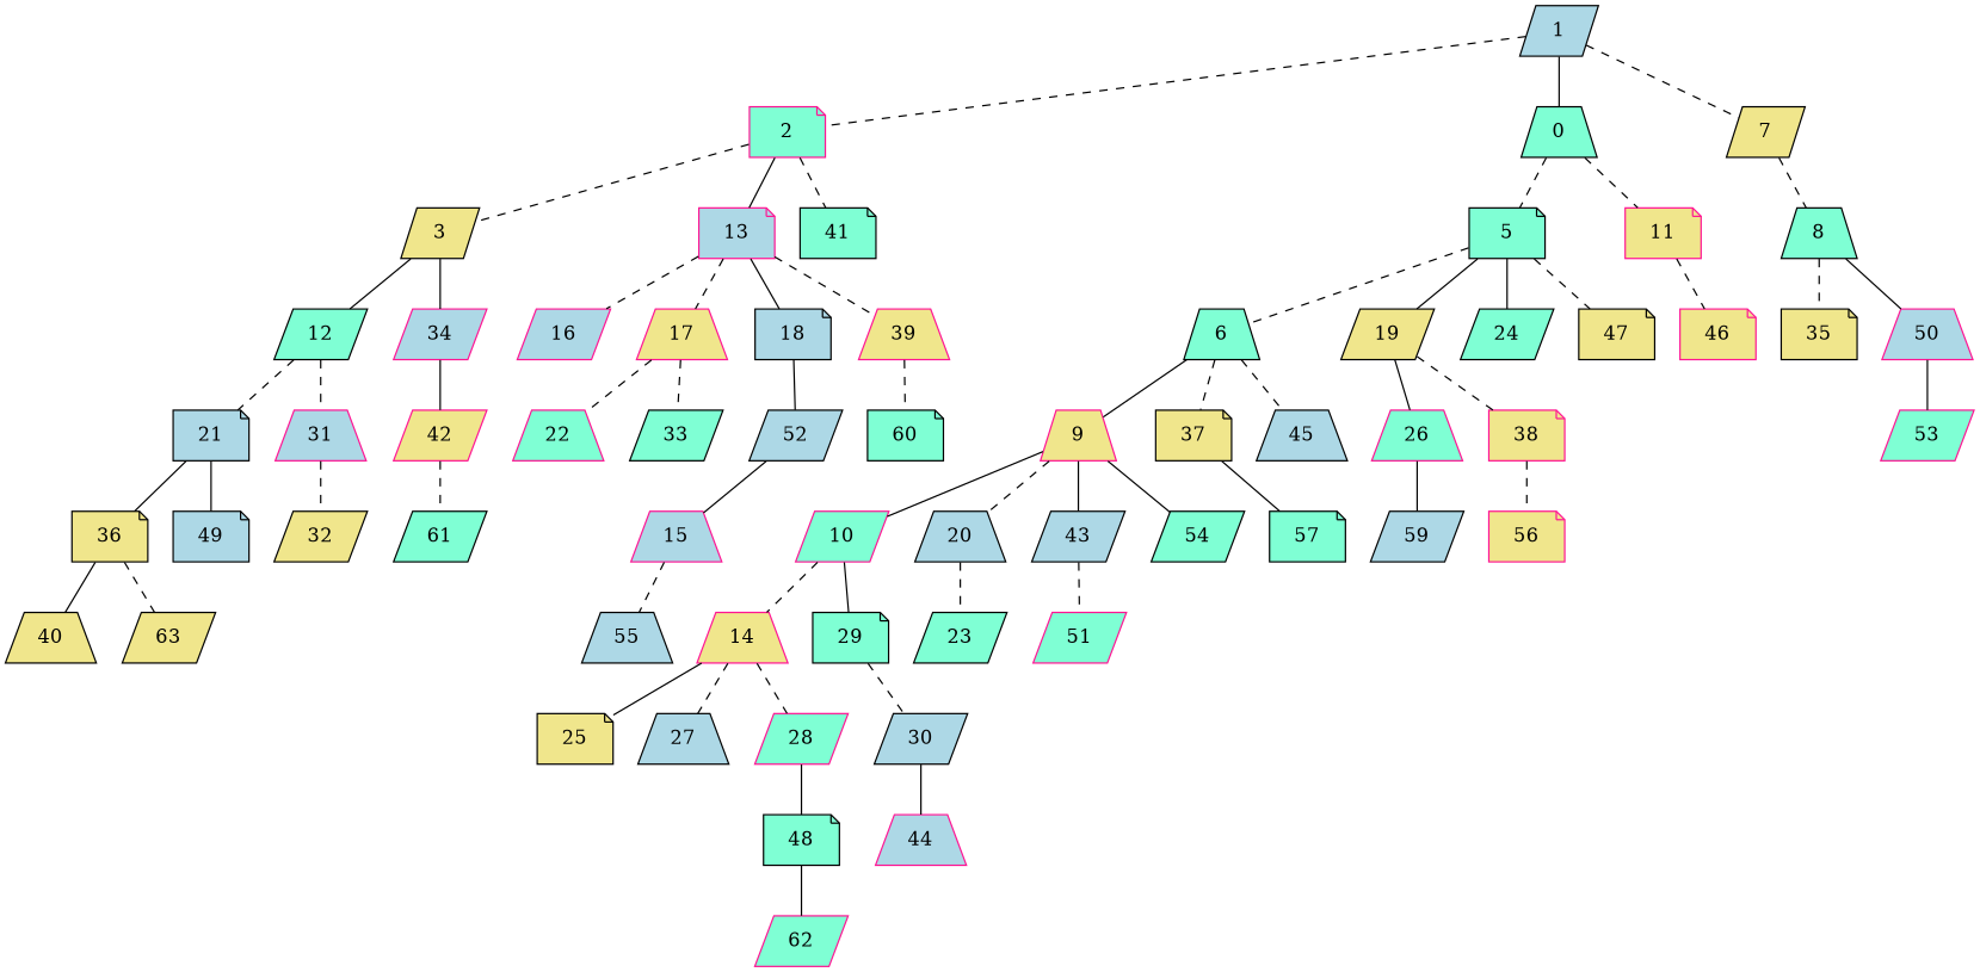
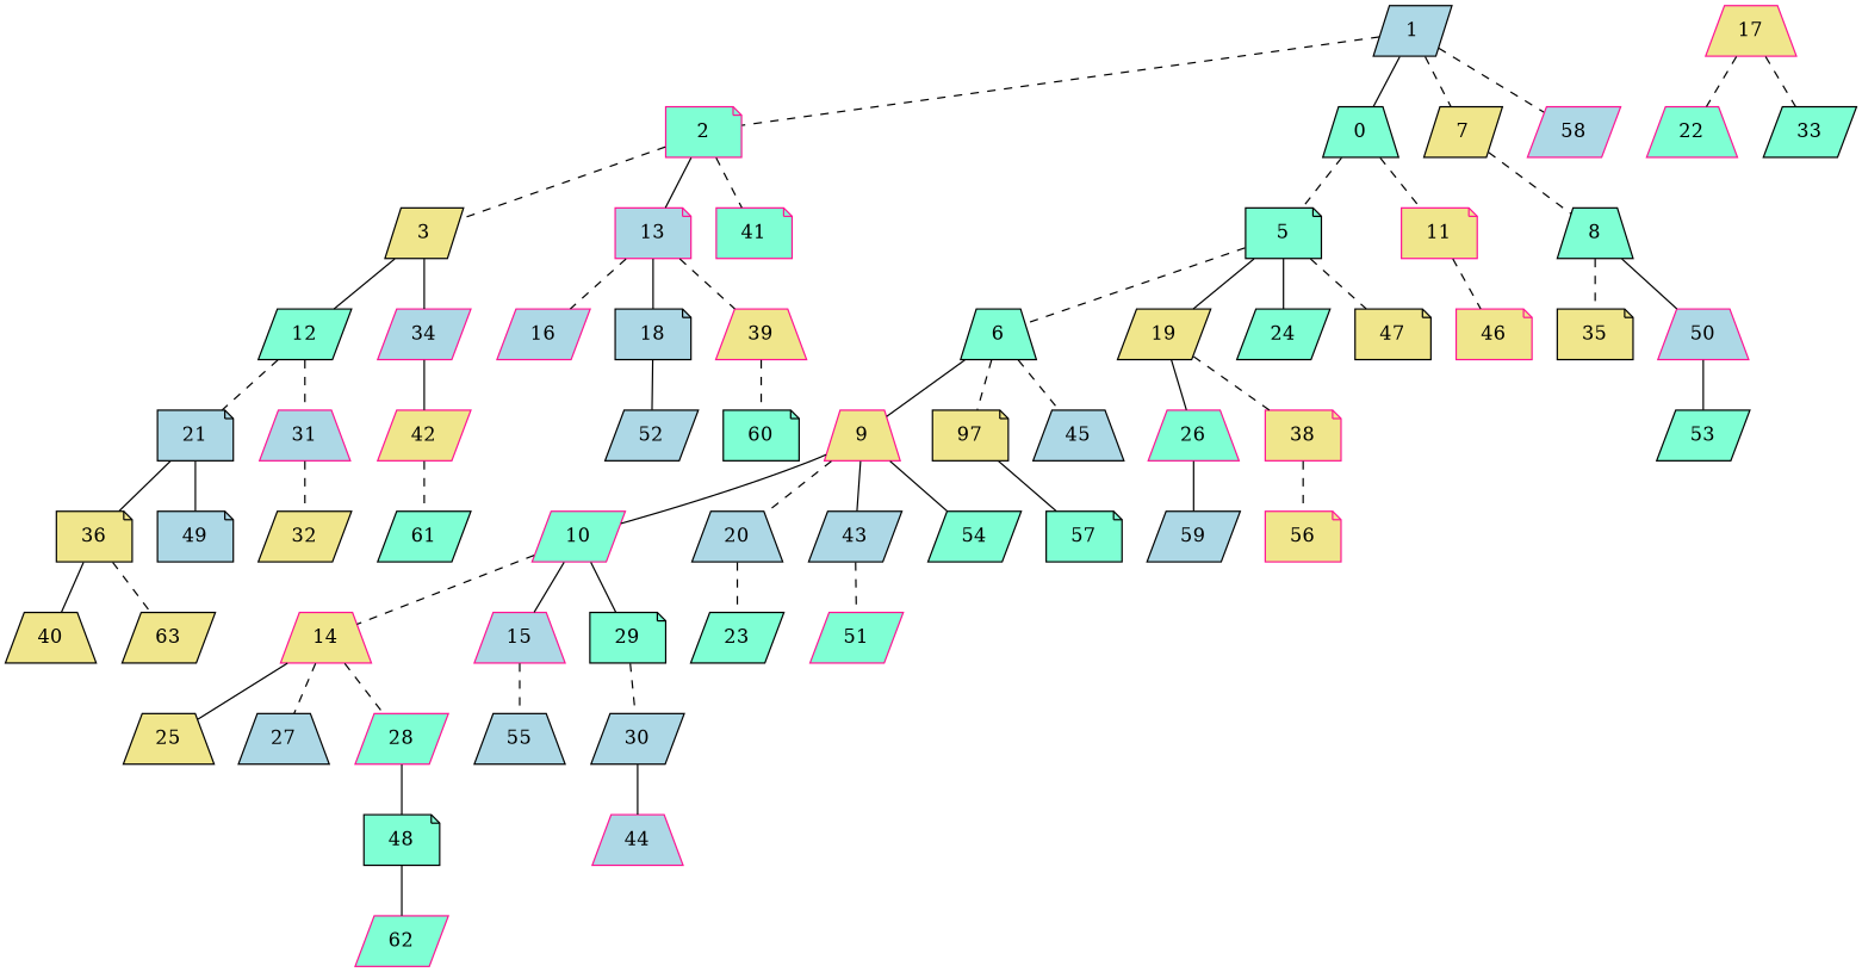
  graph {
    node [color=black fillcolor=aquamarine shape=parallelogram style=filled]
    edge [style=dashed]
    1 [fillcolor=lightblue]
    2 [color=deeppink shape=note]
    n3 [label=0 shape=trapezium]
    7 [fillcolor=khaki]
+   58 [color=deeppink fillcolor=lightblue]
    3 [fillcolor=khaki]
    13 [color=deeppink fillcolor=lightblue shape=note]
-   41 [shape=note]
+   41 [color=deeppink shape=note]
    5 [shape=note]
    11 [color=deeppink fillcolor=khaki shape=note]
    8 [shape=trapezium]
    12
    34 [color=deeppink fillcolor=lightblue]
    16 [color=deeppink fillcolor=lightblue]
    17 [color=deeppink fillcolor=khaki shape=trapezium]
    18 [fillcolor=lightblue shape=note]
    39 [color=deeppink fillcolor=khaki shape=trapezium]
    21 [fillcolor=lightblue shape=note]
    31 [color=deeppink fillcolor=lightblue shape=trapezium]
    42 [color=deeppink fillcolor=khaki]
    6 [shape=trapezium]
    19 [fillcolor=khaki]
    24
    47 [fillcolor=khaki shape=note]
    46 [color=deeppink fillcolor=khaki shape=note]
    9 [color=deeppink fillcolor=khaki shape=trapezium]
-   37 [fillcolor=khaki shape=note]
+   37 [fillcolor=khaki shape=note label=97]
    45 [fillcolor=lightblue shape=trapezium]
    26 [color=deeppink shape=trapezium]
    38 [color=deeppink fillcolor=khaki shape=note]
    10 [color=deeppink]
    20 [fillcolor=lightblue shape=trapezium]
    43 [fillcolor=lightblue]
    54
    57 [shape=note]
    35 [fillcolor=khaki shape=note]
    50 [color=deeppink fillcolor=lightblue shape=trapezium]
-   53 [color=deeppink]
+   53
    14 [color=deeppink fillcolor=khaki shape=trapezium]
    15 [color=deeppink fillcolor=lightblue shape=trapezium]
    29 [shape=note]
    23
    51 [color=deeppink]
-   25 [fillcolor=khaki shape=note]
+   25 [fillcolor=khaki shape=trapezium]
    27 [fillcolor=lightblue shape=trapezium]
    28 [color=deeppink]
    55 [fillcolor=lightblue shape=trapezium]
    30 [fillcolor=lightblue]
    36 [fillcolor=khaki shape=note]
    49 [fillcolor=lightblue shape=note]
    32 [fillcolor=khaki]
    22 [color=deeppink shape=trapezium]
    33
    52 [fillcolor=lightblue]
    60 [shape=note]
    48 [shape=note]
    59 [fillcolor=lightblue]
    56 [color=deeppink fillcolor=khaki shape=note]
    40 [fillcolor=khaki shape=trapezium]
    63 [fillcolor=khaki]
    62 [color=deeppink]
    44 [color=deeppink fillcolor=lightblue shape=trapezium]
    61
    1 -- 2
    1 -- n3 [style=solid]
    1 -- 7
+   1 -- 58
    2 -- 3
    2 -- 13 [style=solid]
    2 -- 41
    n3 -- 5
    n3 -- 11
    7 -- 8
    3 -- 12 [style=solid]
    3 -- 34 [style=solid]
    13 -- 16
-   13 -- 17
    13 -- 18 [style=solid]
    13 -- 39
    5 -- 6
    5 -- 19 [style=solid]
    5 -- 24 [style=solid]
    5 -- 47
    11 -- 46
    8 -- 35
    8 -- 50 [style=solid]
    12 -- 21
    12 -- 31
    34 -- 42 [style=solid]
    17 -- 22
    17 -- 33
    18 -- 52 [style=solid]
    39 -- 60
    21 -- 36 [style=solid]
    21 -- 49 [style=solid]
    31 -- 32
    42 -- 61
    6 -- 9 [style=solid]
    6 -- 37
    6 -- 45
    19 -- 26 [style=solid]
    19 -- 38
    9 -- 10 [style=solid]
    9 -- 20
    9 -- 43 [style=solid]
    9 -- 54 [style=solid]
    37 -- 57 [style=solid]
    26 -- 59 [style=solid]
    38 -- 56
    10 -- 14
-   52 -- 15 [style=solid]
+   10 -- 15 [style=solid]
    10 -- 29 [style=solid]
    20 -- 23
    43 -- 51
    50 -- 53 [style=solid]
    14 -- 25 [style=solid]
    14 -- 27
    14 -- 28
    15 -- 55
    29 -- 30
    28 -- 48 [style=solid]
    30 -- 44 [style=solid]
    36 -- 40 [style=solid]
    36 -- 63
    48 -- 62 [style=solid]
  }
